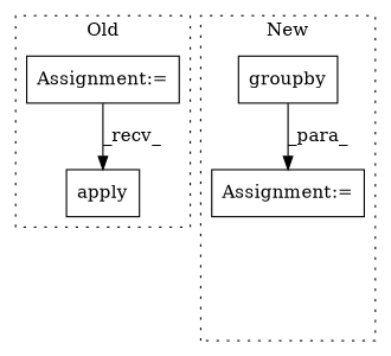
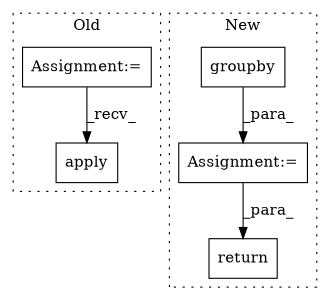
  digraph {
    node [a=32 shape=box]
    n1 [l="6,1" label=apply s="1484,1512"]
    n2 [a=7 l=1 label="Assignment:=" s=1221]
    n3 [l="8,1" label=groupby s="1307,1339"]
+   n4 [a=41 l=7 label=return s=1357]
    n5 [a=7 l=12 label="Assignment:=" s=1148]
    subgraph cluster_1 {
      label=Old
      style=dotted
      n1
      n2
    }
    subgraph cluster_2 {
      label=New
      style=dotted
      n3
+     n4
      n5
    }
    n2 -> n1 [label=_recv_]
    n3 -> n5 [label=_para_]
+   n5 -> n4 [label=_para_]
  }
